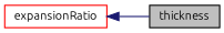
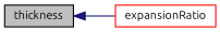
  digraph {
    rankdir=LR
    fontname=Ubuntu
    node [fontname=Ubuntu fontsize=10 shape=record]
    n1 [color=black fillcolor=grey75 fontcolor=black height=0.2 label=thickness style=filled width=0.4]
    n2 [color=red height=0.2 label=expansionRatio width=0.4]
-   n2 -> n1 [color=midnightblue dir=back fontname=Ubuntu fontsize=10 labelfontname=Helvetica labelfontsize=10 style=solid]
+   n1 -> n2 [color=midnightblue dir=back fontname=Ubuntu fontsize=10 labelfontname=Helvetica labelfontsize=10 style=solid]
  }
